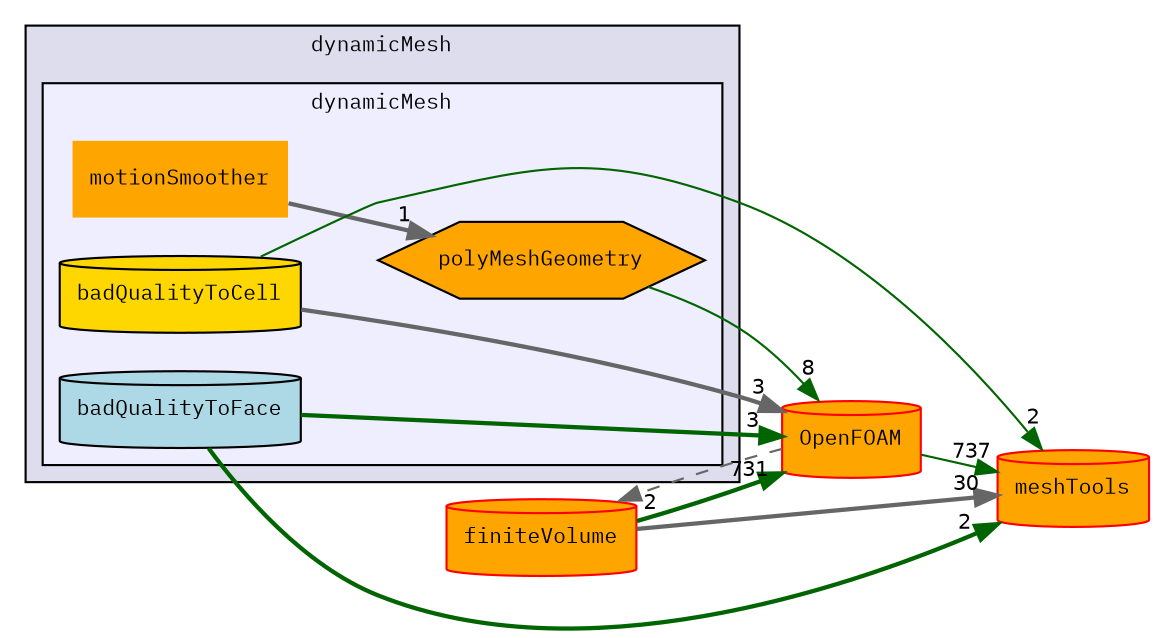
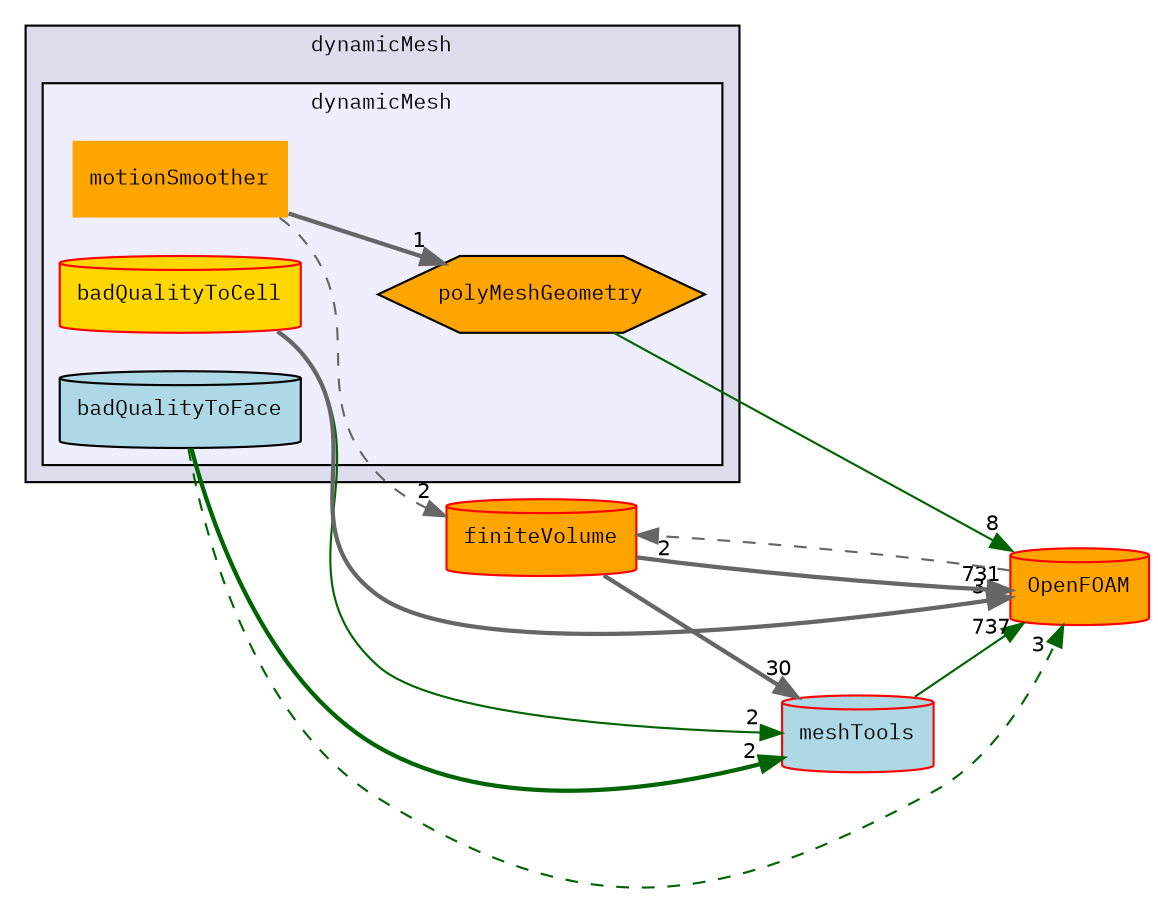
  digraph {
    compound=true
    rankdir=LR
    fontname="IBM Plex Mono"
    node [fontname="IBM Plex Mono" fontsize=10 shape=cylinder style=filled fillcolor=orange color=black]
    edge [headlabel=2 labeldistance=1.5 labelfontname=Helvetica labelfontsize=10 color=gray40 style=bold fontname="IBM Plex Mono"]
    n1 [label=motionSmoother shape=plaintext color=""]
-   n2 [fillcolor=gold label=badQualityToCell]
+   n2 [color=red fillcolor=gold label=badQualityToCell]
    n3 [fillcolor=lightblue label=badQualityToFace]
    n4 [label=polyMeshGeometry shape=hexagon]
    n5 [color=red label=finiteVolume]
-   n6 [color=red label=meshTools]
+   n6 [color=red label=meshTools fillcolor=lightblue]
    n7 [color=red label=OpenFOAM]
    subgraph cluster_1 {
      bgcolor="#ddddee"
      fontsize=10
      label=dynamicMesh
      pencolor=black
      subgraph cluster_2 {
        bgcolor="#eeeeff"
        fontsize=10
        pencolor=black
        n1
        n2
        n3
        n4
      }
    }
    n1 -> n4 [headlabel=1]
+   n1 -> n5 [style=dashed]
    n2 -> n6 [color=darkgreen style=solid]
    n2 -> n7 [headlabel=3]
    n3 -> n6 [color=darkgreen]
-   n3 -> n7 [headlabel=3 color=darkgreen]
+   n3 -> n7 [headlabel=3 color=darkgreen style=dashed]
    n4 -> n7 [headlabel=8 color=darkgreen style=solid]
    n5 -> n6 [headlabel=30]
-   n5 -> n7 [headlabel=731 color=darkgreen]
-   n7 -> n6 [headlabel=737 color=darkgreen style=solid]
+   n5 -> n7 [headlabel=731]
+   n6 -> n7 [headlabel=737 color=darkgreen style=solid]
    n7 -> n5 [style=dashed]
  }
